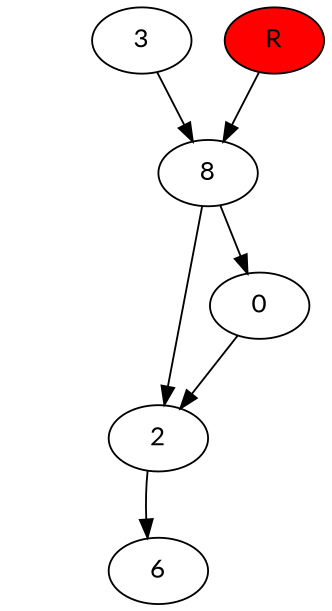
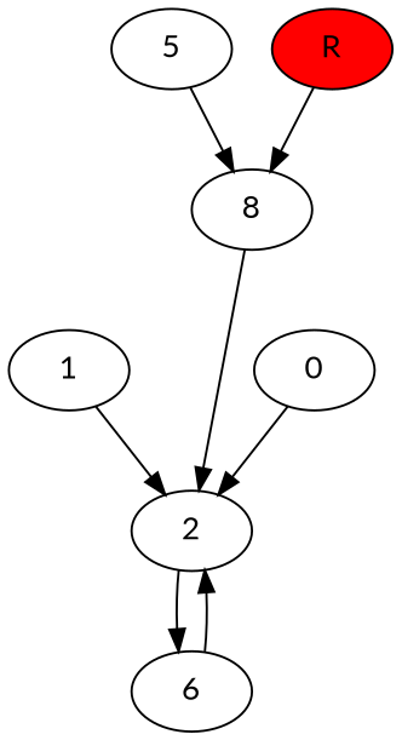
  digraph {
    fontname=Lato
    node [fontname=Lato]
    edge [fontname=Lato]
+   1
    2
    6
-   3
+   3 [label=5]
    8
    n6 [label=0]
    R [fillcolor="#ff0000" style=filled]
+   1 -> 2
    2 -> 6
+   6 -> 2
    3 -> 8
    8 -> 2
-   8 -> n6
    n6 -> 2
    R -> 8
  }
